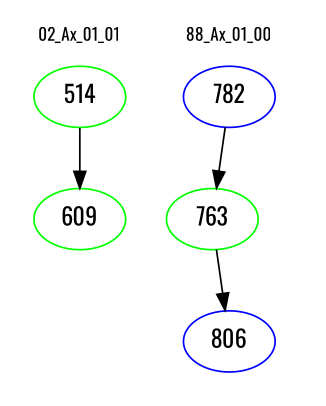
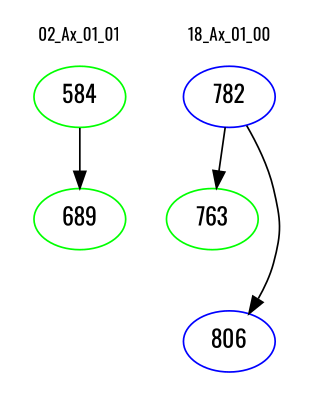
  digraph {
    fontname=Oswald
    node [color=green fontname=Oswald]
    edge [color=black fontname=Oswald]
-   n1 [label=514]
-   n2 [label=609]
+   n1 [label=584]
+   n2 [label=689]
    n3 [color=blue label=782]
    n4 [label=763]
    n5 [color=blue label=806]
    subgraph cluster_1 {
      color=white
      fontsize=10
      label="02_Ax_01_01"
      n1
      n2
    }
    subgraph cluster_2 {
      color=white
      fontsize=10
-     label="88_Ax_01_00"
+     label="18_Ax_01_00"
      n3
      n4
      n5
    }
    n1 -> n2
    n3 -> n4
-   n4 -> n5
+   n3 -> n5
  }
